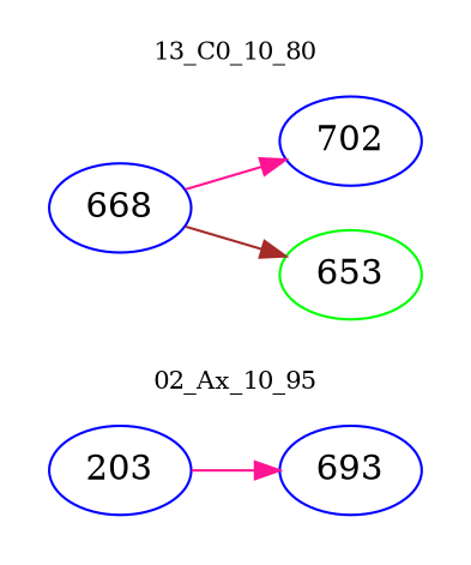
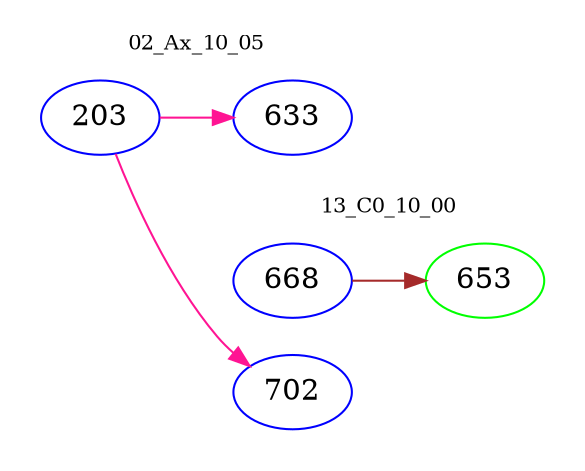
  digraph {
    rankdir=LR
    node [color=blue]
    edge [color=deeppink]
    n1 [label=203]
-   n2 [label=693]
+   n2 [label=633]
    n3 [label=668]
    n4 [color=green label=653]
    n5 [label=702]
    subgraph cluster_1 {
      color=white
      fontsize=10
-     label="02_Ax_10_95"
+     label="02_Ax_10_05"
      n1
      n2
    }
    subgraph cluster_2 {
      color=white
      fontsize=10
-     label="13_C0_10_80"
+     label="13_C0_10_00"
      n3
      n4
      n5
    }
    n1 -> n2
    n3 -> n4 [color=brown]
-   n3 -> n5
+   n1 -> n5
  }
